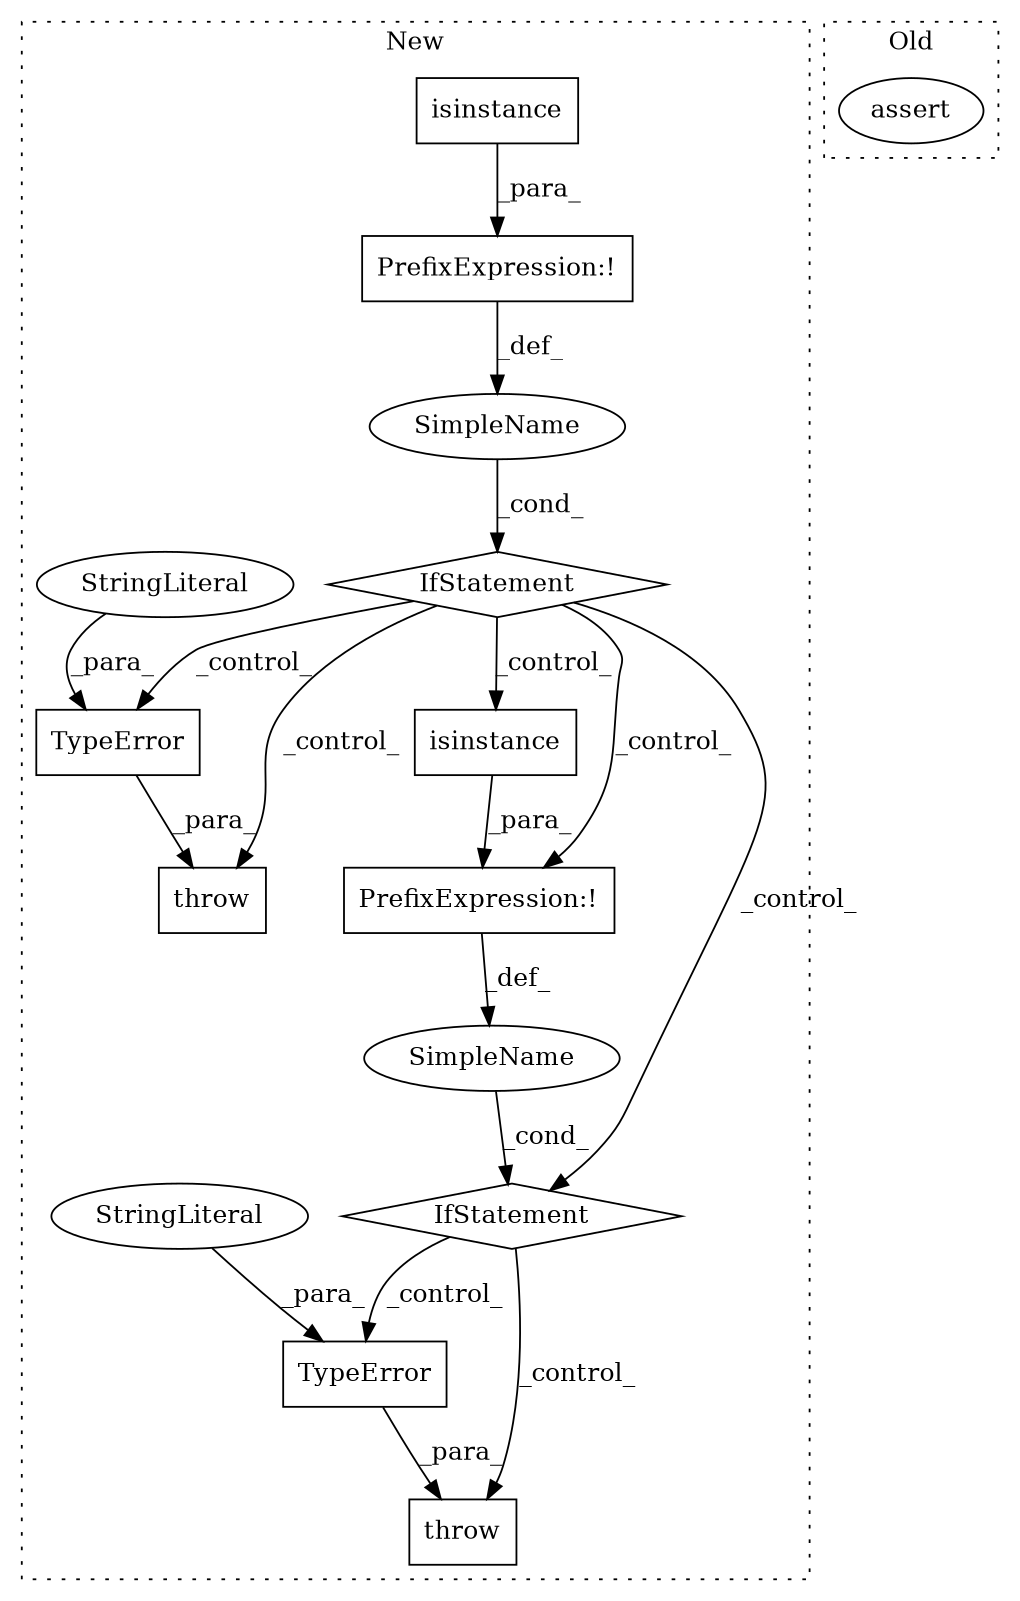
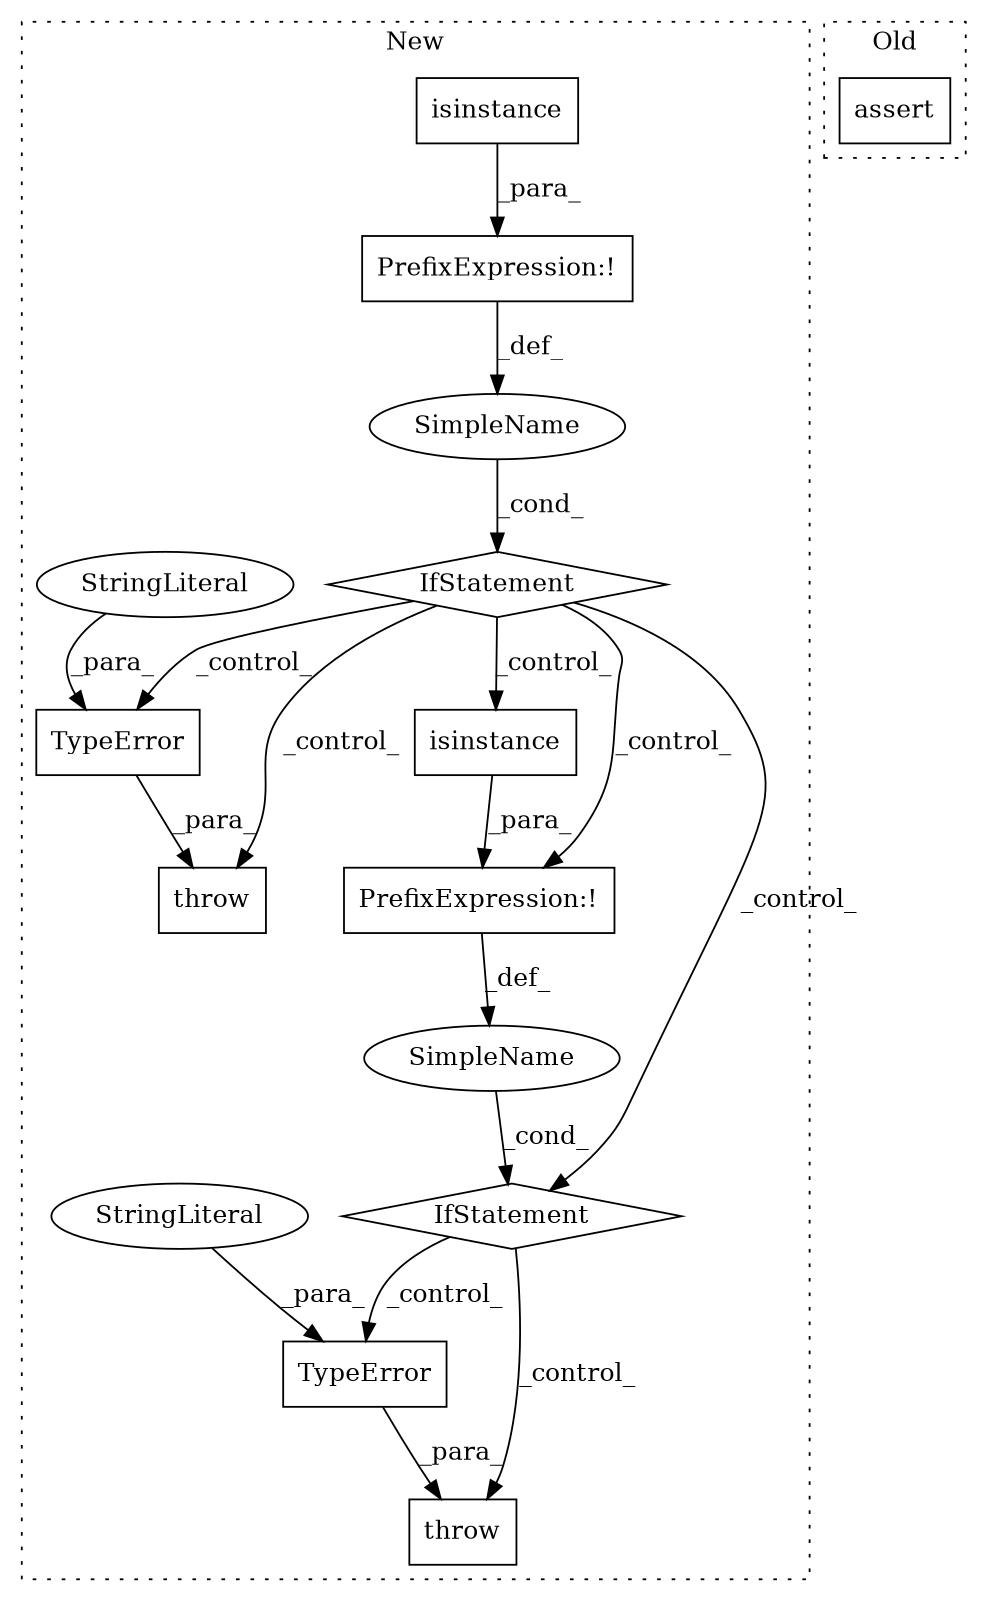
  digraph {
    node [a=32 shape=box]
    n1 [l="11,2" label=isinstance s="25677,25722"]
    n2 [a=25 l="4,2" label=IfStatement s="25672,25724" shape=diamond]
    n3 [a=53 l=6 label=throw s=25896]
    n4 [a=42 label=SimpleName shape=ellipse]
    n5 [a=38 l=1 label="PrefixExpression:!" s=25676]
    n6 [l="10,1" label=TypeError s="25902,25983"]
    n7 [a=45 l=71 label=StringLiteral s=25912 shape=ellipse]
    n8 [a=25 l="4,2" label=IfStatement s="25996,26049" shape=diamond]
    n9 [a=42 label=SimpleName shape=ellipse]
    n10 [a=53 l=6 label=throw s=26059]
    n11 [l="10,1" label=TypeError s="26065,26146"]
    n12 [a=45 l=71 label=StringLiteral s=26075 shape=ellipse]
    n13 [a=38 l=1 label="PrefixExpression:!" s=26000]
    n14 [l="11,2" label=isinstance s="26001,26047"]
-   n15 [a=6 l=7 label=assert s=25715 shape=ellipse]
+   n15 [a=6 l=7 label=assert s=25715]
    subgraph cluster_1 {
      label=New
      style=dotted
      n1
      n2
      n3
      n4
      n5
      n6
      n7
      n8
      n9
      n10
      n11
      n12
      n13
      n14
    }
    subgraph cluster_2 {
      label=Old
      style=dotted
      n15
    }
    n1 -> n5 [label=_para_]
    n2 -> n3 [label=_control_]
    n2 -> n6 [label=_control_]
    n2 -> n8 [label=_control_]
    n2 -> n13 [label=_control_]
    n2 -> n14 [label=_control_]
    n4 -> n2 [label=_cond_]
    n5 -> n4 [label=_def_]
    n6 -> n3 [label=_para_]
    n7 -> n6 [label=_para_]
    n8 -> n10 [label=_control_]
    n8 -> n11 [label=_control_]
    n9 -> n8 [label=_cond_]
    n11 -> n10 [label=_para_]
    n12 -> n11 [label=_para_]
    n13 -> n9 [label=_def_]
    n14 -> n13 [label=_para_]
  }
